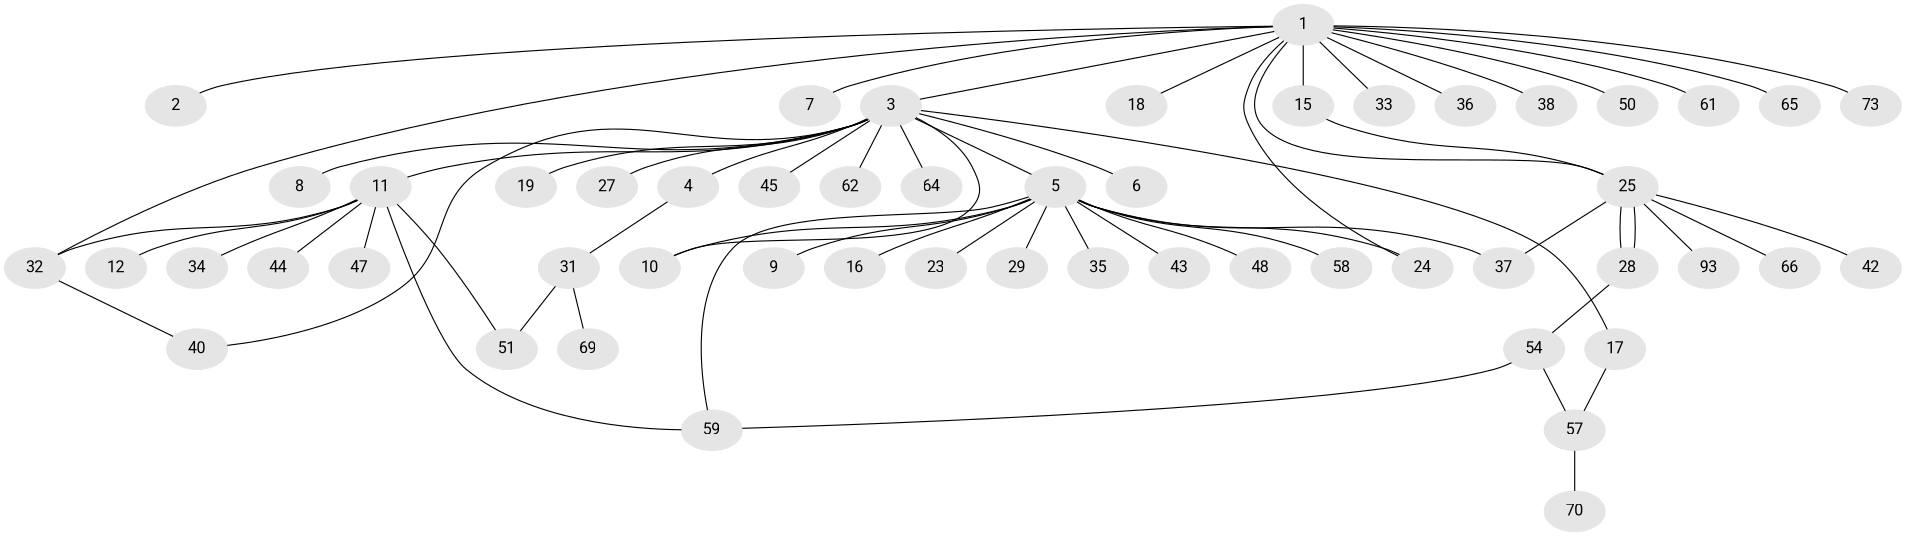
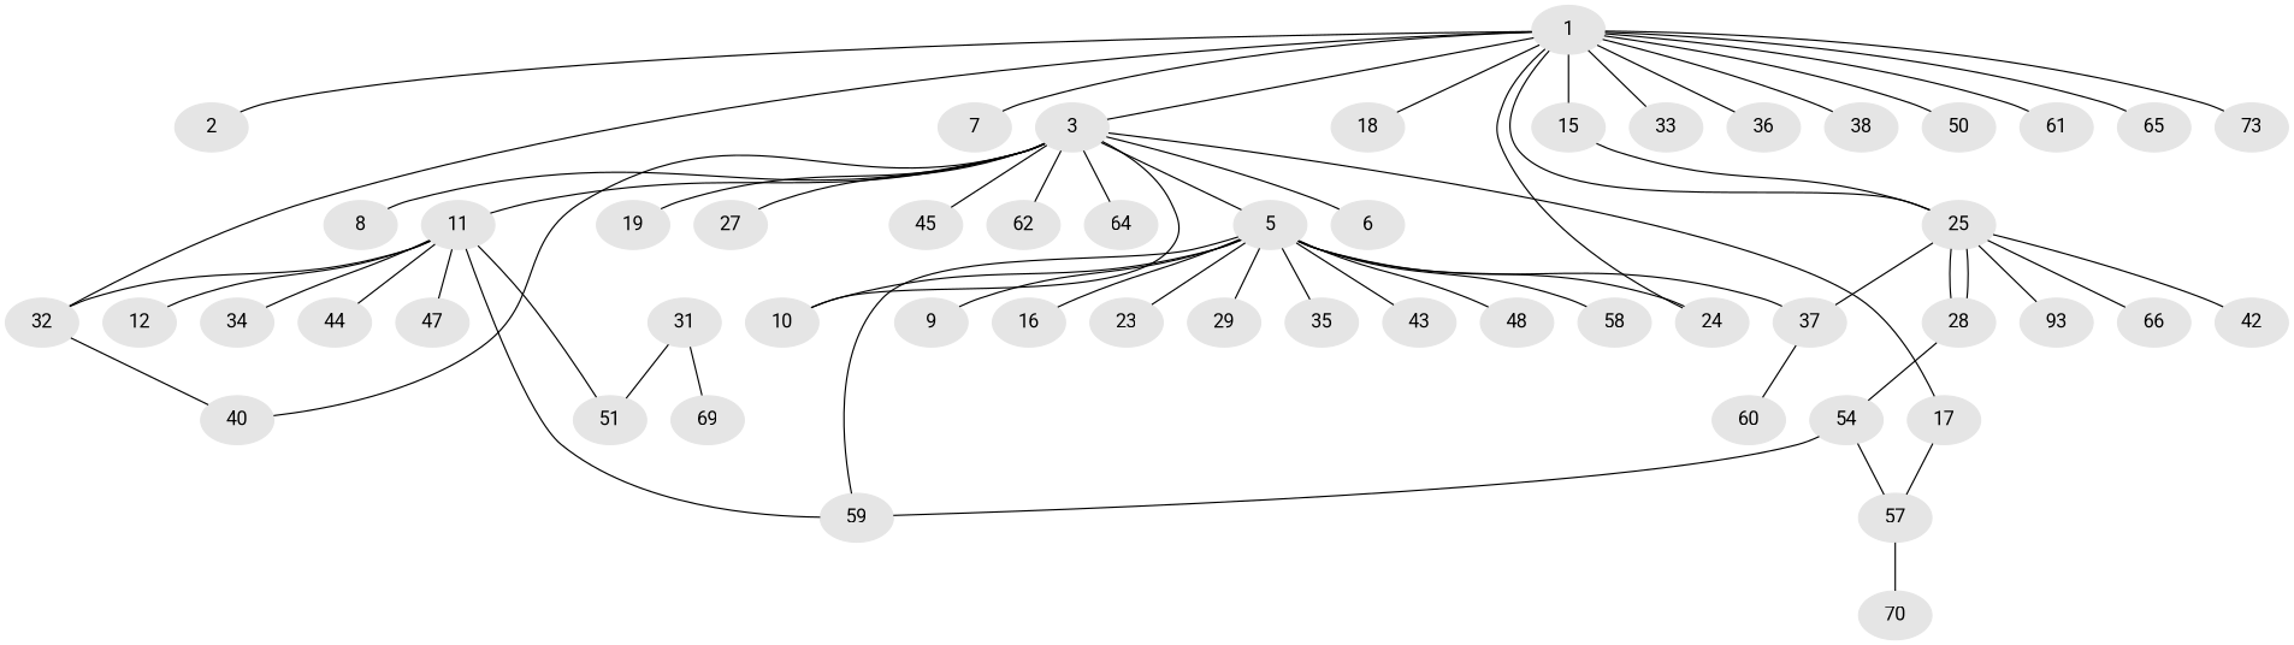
  graph {
    fontname=Roboto
    node [color=gray90 fontname=Roboto style=filled]
    edge [fontname=Roboto]
    1 [super="+21"]
    2
    3 [super="+20"]
    7
    15 [super="+22"]
    18
    24
    25 [super="+41"]
    32 [super="+39"]
    33 [super="+71"]
    36
    38
    50
    61
    65
    73
-   4
    5 [super="+13"]
    6 [super="+26"]
    8 [super="+56"]
    10
    11 [super="+14"]
    17
    19 [super="+49"]
    27
    40
    45
    62
    64
    37
    28 [super="+55"]
    42
    n33 [label=93 super="+67"]
    66
    31 [super="+46"]
    9
    16
    23
    29
    35
    43
    48
    58 [super="+63"]
    59 [super="+72"]
    12
    34
    44
    47
    51
    57 [super="+68"]
    69
+   60
    70
    54
    1 -- 2
    1 -- 3
    1 -- 7
    1 -- 15
    1 -- 18
    1 -- 24
    1 -- 25
    1 -- 32
    1 -- 33
    1 -- 36
    1 -- 38
    1 -- 50
    1 -- 61
    1 -- 65
    1 -- 73
-   3 -- 4
    3 -- 5 [weight=2]
    3 -- 6
    3 -- 8
    3 -- 10
    3 -- 11
    3 -- 17
    3 -- 19
    3 -- 27
    3 -- 40
    3 -- 45
    3 -- 62
    3 -- 64
    15 -- 25
    25 -- 37
    25 -- 28
    25 -- 28
    25 -- 42
    25 -- n33
    25 -- 66
    32 -- 40
-   4 -- 31
    5 -- 24 [weight=2]
    5 -- 10
    5 -- 37
    5 -- 9
    5 -- 16
    5 -- 23
    5 -- 29
    5 -- 35
    5 -- 43
    5 -- 48
    5 -- 58
    5 -- 59
    11 -- 32
    11 -- 59
    11 -- 12
    11 -- 34
    11 -- 44
    11 -- 47
    11 -- 51
    17 -- 57
+   37 -- 60
    28 -- 54
    31 -- 51
    31 -- 69
    57 -- 70
    54 -- 59
    54 -- 57
  }
